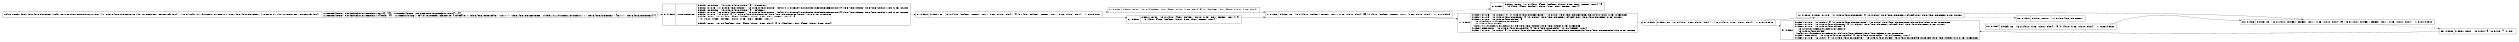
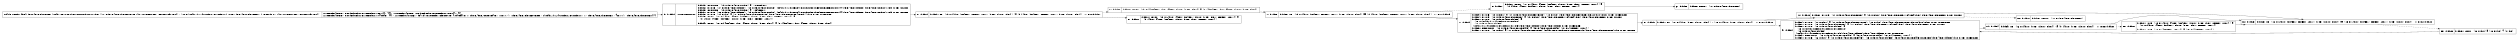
  digraph {
    fontname="DejaVu Sans Mono"
    rankdir=LR
    node [fontname="DejaVu Sans Mono" shape=record]
    edge [fontname="DejaVu Sans Mono"]
-   n1 [label="{0\:\ 0x0000|MTH_ENTER_BLOCK\l|0x0000: CONST_STR  (r0 I:java.lang.String) =  \"$receiver\" \l0x0002: INVOKE  (r7 I:java.lang.Object), (r0 I:java.lang.String) kotlin.jvm.internal.Intrinsics.checkParameterIsNotNull(java.lang.Object, java.lang.String):void type: STATIC \l0x0005: CONST_STR  (r0 I:java.lang.String) =  \"selector\" \l0x0007: INVOKE  (r8 I:java.lang.Object), (r0 I:java.lang.String) kotlin.jvm.internal.Intrinsics.checkParameterIsNotNull(java.lang.Object, java.lang.String):void type: STATIC \l0x000a: INVOKE  (r0 I:int) = (r7 I:java.lang.CharSequence) java.lang.CharSequence.length():int type: INTERFACE \l0x000e: CONST  (r1 I:?[int, float, boolean, short, byte, char, OBJECT, ARRAY]) = \l  (0 ?[int, float, boolean, short, byte, char, OBJECT, ARRAY])\l \l0x000f: CONST  (r2 I:?[boolean, int, float, short, byte, char]) = (1 ?[boolean, int, float, short, byte, char]) \l}"]
+   n1 [label="{0\:\ 0x0000|MTH_ENTER_CONST\l|0x0000: CONST_STR  (r0 I:java.lang.String) =  \"$receiver\" \l0x0002: INVOKE  (r7 I:java.lang.Object), (r0 I:java.lang.String) kotlin.jvm.internal.Intrinsics.checkParameterIsNotNull(java.lang.Object, java.lang.String):void type: STATIC \l0x0005: CONST_STR  (r0 I:java.lang.String) =  \"selector\" \l0x0007: INVOKE  (r8 I:java.lang.Object), (r0 I:java.lang.String) kotlin.jvm.internal.Intrinsics.checkParameterIsNotNull(java.lang.Object, java.lang.String):void type: STATIC \l0x000a: INVOKE  (r0 I:int) = (r7 I:java.lang.CharSequence) java.lang.CharSequence.length():int type: INTERFACE \l0x000e: CONST  (r1 I:?[int, float, boolean, short, byte, char, OBJECT, ARRAY]) = \l  (0 ?[int, float, boolean, short, byte, char, OBJECT, ARRAY])\l \l0x000f: CONST  (r2 I:?[boolean, int, float, short, byte, char]) = (1 ?[boolean, int, float, short, byte, char]) \l}"]
    n2 [label="{1\:\ 0x0010|0x0010: IF  (r0 I:?[int, boolean, OBJECT, ARRAY, byte, short, char]) != (0 ?[int, boolean, OBJECT, ARRAY, byte, short, char])  \-\> B:3:0x0014 \l}"]
    n3 [label="{2\:\ 0x0012|0x0012: CONST  (r0 I:?[boolean, int, float, short, byte, char]) = (1 ?[boolean, int, float, short, byte, char]) \l}"]
    n4 [label="{3\:\ 0x0014|0x0014: CONST  (r0 I:?[int, float, boolean, short, byte, char, OBJECT, ARRAY]) = \l  (0 ?[int, float, boolean, short, byte, char, OBJECT, ARRAY])\l \l}"]
    n5 [label="{4\:\ 0x0015|0x0015: IF  (r0 I:?[int, boolean, OBJECT, ARRAY, byte, short, char]) == (0 ?[int, boolean, OBJECT, ARRAY, byte, short, char])  \-\> B:7:0x0019 \l}"]
    n6 [label="{5\:\ 0x0017|0x0017: CONST  (r7 I:?[int, float, boolean, short, byte, char, OBJECT, ARRAY]) = \l  (0 ?[int, float, boolean, short, byte, char, OBJECT, ARRAY])\l \l}"]
    n7 [label="{7\:\ 0x0019|0x0019: INVOKE  (r0 I:char) = (r7 I:java.lang.CharSequence), (r1 I:int) java.lang.CharSequence.charAt(int):char type: INTERFACE \l0x001d: INVOKE  (r1 I:java.lang.Character) = (r0 I:char) java.lang.Character.valueOf(char):java.lang.Character type: STATIC \l0x0021: INVOKE  (r1 I:java.lang.Object) = \l  (r8 I:kotlin.jvm.functions.Function1)\l  (r1 I:java.lang.Object)\l kotlin.jvm.functions.Function1.invoke(java.lang.Object):java.lang.Object type: INTERFACE \l0x0025: CHECK_CAST  (r1 I:java.lang.Comparable) = (java.lang.Comparable) (r1 I:?[OBJECT, ARRAY]) \l0x0027: INVOKE  (r3 I:int) = (r7 I:java.lang.CharSequence) kotlin.text.StringsKt.getLastIndex(java.lang.CharSequence):int type: STATIC \l}"]
+   n8 [label="{6\:\ 0x0018|0x0018: RETURN  (r7 I:java.lang.Character) \l}"]
    n9 [label="{8\:\ 0x002b|0x002b: IF  (r2 I:?[int, byte, short, char]) \> (r3 I:?[int, byte, short, char])  \-\> B:14:0x0048 \l}"]
    n10 [label="{9\:\ 0x002d|0x002d: INVOKE  (r4 I:char) = (r7 I:java.lang.CharSequence), (r2 I:int) java.lang.CharSequence.charAt(int):char type: INTERFACE \l0x0031: INVOKE  (r5 I:java.lang.Character) = (r4 I:char) java.lang.Character.valueOf(char):java.lang.Character type: STATIC \l0x0035: INVOKE  (r5 I:java.lang.Object) = \l  (r8 I:kotlin.static.functions.Function1)\l  (r5 I:java.lang.Object)\l kotlin.jvm.functions.Function1.invoke(java.lang.Object):java.lang.Object type: INTERFACE \l0x0039: CHECK_CAST  (r5 I:java.lang.Comparable) = (java.lang.Comparable) (r5 I:?[OBJECT, ARRAY]) \l0x003b: INVOKE  (r6 I:int) = (r1 I:java.lang.Comparable), (r5 I:java.lang.Object) java.lang.Comparable.compareTo(java.lang.Object):int type: INTERFACE \l}"]
    n11 [label="{14\:\ 0x0048|0x0048: INVOKE  (r7 I:java.lang.Character) = (r0 I:char) java.lang.Character.valueOf(char):java.lang.Character type: STATIC \l}"]
    n12 [label="{10\:\ 0x003f|0x003f: IF  (r6 I:?[int, byte, short, char]) \<= (0 ?[int, byte, short, char])  \-\> B:12:0x0043 \l}"]
    n13 [label="{12\:\ 0x0043|0x0043: IF  (r2 I:?[int, boolean, OBJECT, ARRAY, byte, short, char]) == (r3 I:?[int, boolean, OBJECT, ARRAY, byte, short, char])  \-\> B:14:0x0048 \l}"]
    n14 [label="{15\:\ 0x004c|0x004c: RETURN  (r7 I:java.lang.Character) \l}"]
+   n15 [label="{11\:\ 0x0041|0x0041: MOVE  (r0 I:?[int, float, boolean, short, byte, char, OBJECT, ARRAY]) = \l  (r4 I:?[int, float, boolean, short, byte, char, OBJECT, ARRAY])\l \l0x0042: MOVE  (r1 I:?[OBJECT, ARRAY]) = (r5 I:?[OBJECT, ARRAY]) \l}"]
    n16 [label="{13\:\ 0x0045|0x0045: ARITH  (r2 I:int) = (r2 I:int) + (1 int) \l}"]
    n17 [label="{public static final java.lang.Character kotlin.text.StringsKt___StringsKt.minBy((r7 I:java.lang.CharSequence A[IMMUTABLE_TYPE, METHOD_ARGUMENT]), (r8 I:kotlin.jvm.functions.Function1\<? super java.lang.Character, ? extends R\> A[IMMUTABLE_TYPE, METHOD_ARGUMENT]))  | Annotation[BUILD, org.jetbrains.annotations.NotNull, \{\}], Annotation[BUILD, org.jetbrains.annotations.NotNull, \{\}]\lAnnotation[BUILD, org.jetbrains.annotations.Nullable, \{\}], Annotation[SYSTEM, dalvik.annotation.Signature, \{value=[\<R::, Ljava\/lang\/Comparable\<, \-TR;\>;\>(, Ljava\/lang\/CharSequence;, Lkotlin\/jvm\/functions\/Function1\<, \-, Ljava\/lang\/Character;, +TR;\>;), Ljava\/lang\/Character;]\}]\l}"]
    n1 -> n2
    n2 -> n3 [style=dashed]
    n2 -> n4
    n3 -> n5
-   n4 -> n5
    n5 -> n6 [style=dashed]
    n5 -> n7
+   n6 -> n8
    n7 -> n9
    n9 -> n10 [style=dashed]
    n9 -> n11
+   n10 -> n12
    n11 -> n13
    n11 -> n14 [style=dashed]
    n12 -> n13
+   n12 -> n15 [style=dashed]
    n13 -> n16 [style=dashed]
+   n15 -> n13
    n16 -> n10
    n17 -> n1
  }
